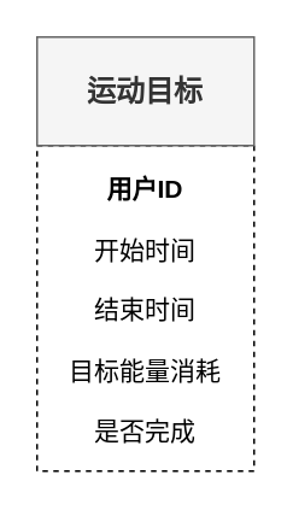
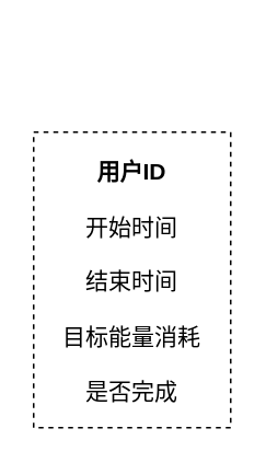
  <mxCell id="0" />
  <mxCell id="1" parent="0" />
  <mxCell id="2" value="用户ID&lt;div&gt;&lt;br&gt;&lt;div&gt;&lt;div&gt;&lt;span style=&quot;font-weight: 400;&quot;&gt;开始时间&lt;/span&gt;&lt;/div&gt;&lt;div&gt;&lt;span style=&quot;font-weight: normal;&quot;&gt;&lt;br&gt;&lt;/span&gt;&lt;/div&gt;&lt;div&gt;&lt;span style=&quot;font-weight: 400;&quot;&gt;结束时间&lt;/span&gt;&lt;/div&gt;&lt;div&gt;&lt;span style=&quot;font-weight: normal;&quot;&gt;&lt;br&gt;&lt;/span&gt;&lt;/div&gt;&lt;div&gt;&lt;span style=&quot;font-weight: 400;&quot;&gt;目标能量消耗&lt;/span&gt;&lt;/div&gt;&lt;/div&gt;&lt;/div&gt;&lt;div&gt;&lt;span style=&quot;font-weight: 400;&quot;&gt;&lt;br&gt;&lt;/span&gt;&lt;/div&gt;&lt;div&gt;&lt;span style=&quot;font-weight: 400;&quot;&gt;是否完成&lt;/span&gt;&lt;/div&gt;" style="rounded=0;whiteSpace=wrap;html=1;align=center;fontSize=14;fontStyle=1;spacing=2;spacingTop=1;spacingBottom=0;dashed=1;" vertex="1" parent="1"><mxGeometry x="20" y="80" width="120" height="180" as="geometry" /></mxCell>
- <mxCell id="3" value="运动目标" style="rounded=0;whiteSpace=wrap;html=1;fontSize=16;fillColor=#f5f5f5;fontColor=#333333;strokeColor=#666666;fontStyle=1" vertex="1" parent="1"><mxGeometry x="20" y="20" width="120" height="60" as="geometry" /></mxCell>
